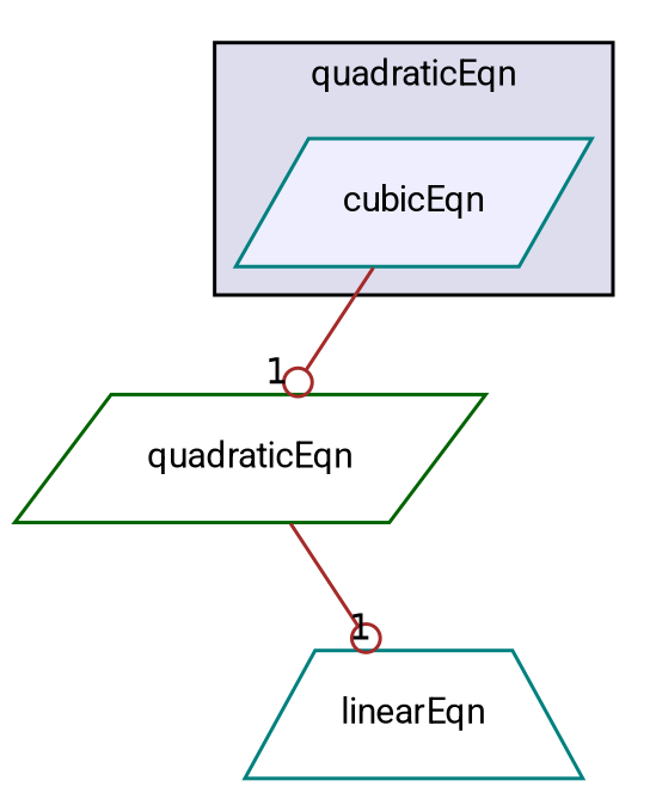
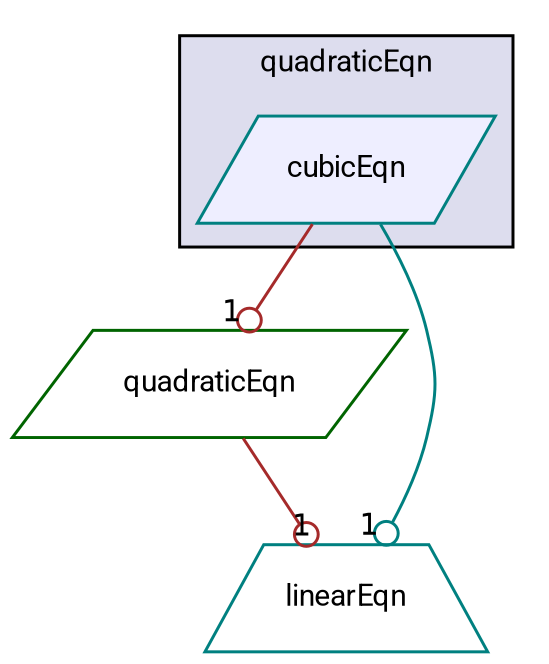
  digraph {
    compound=true
    fontname=Roboto
    node [color=teal fontname=Roboto fontsize=10 shape=parallelogram]
    edge [arrowhead=odot color=brown fontname=Roboto headlabel=1 labeldistance=1.5 labelfontname=Helvetica labelfontsize=10]
    n1 [fillcolor="#eeeeff" label=cubicEqn pencolor=black style=filled]
    n2 [color=darkgreen label=quadraticEqn]
    n3 [label=linearEqn shape=trapezium]
    subgraph cluster_1 {
      bgcolor="#ddddee"
      fontsize=10
      label=quadraticEqn
      pencolor=black
      n1
    }
    n1 -> n2
+   n1 -> n3 [color=teal]
    n2 -> n3
  }
